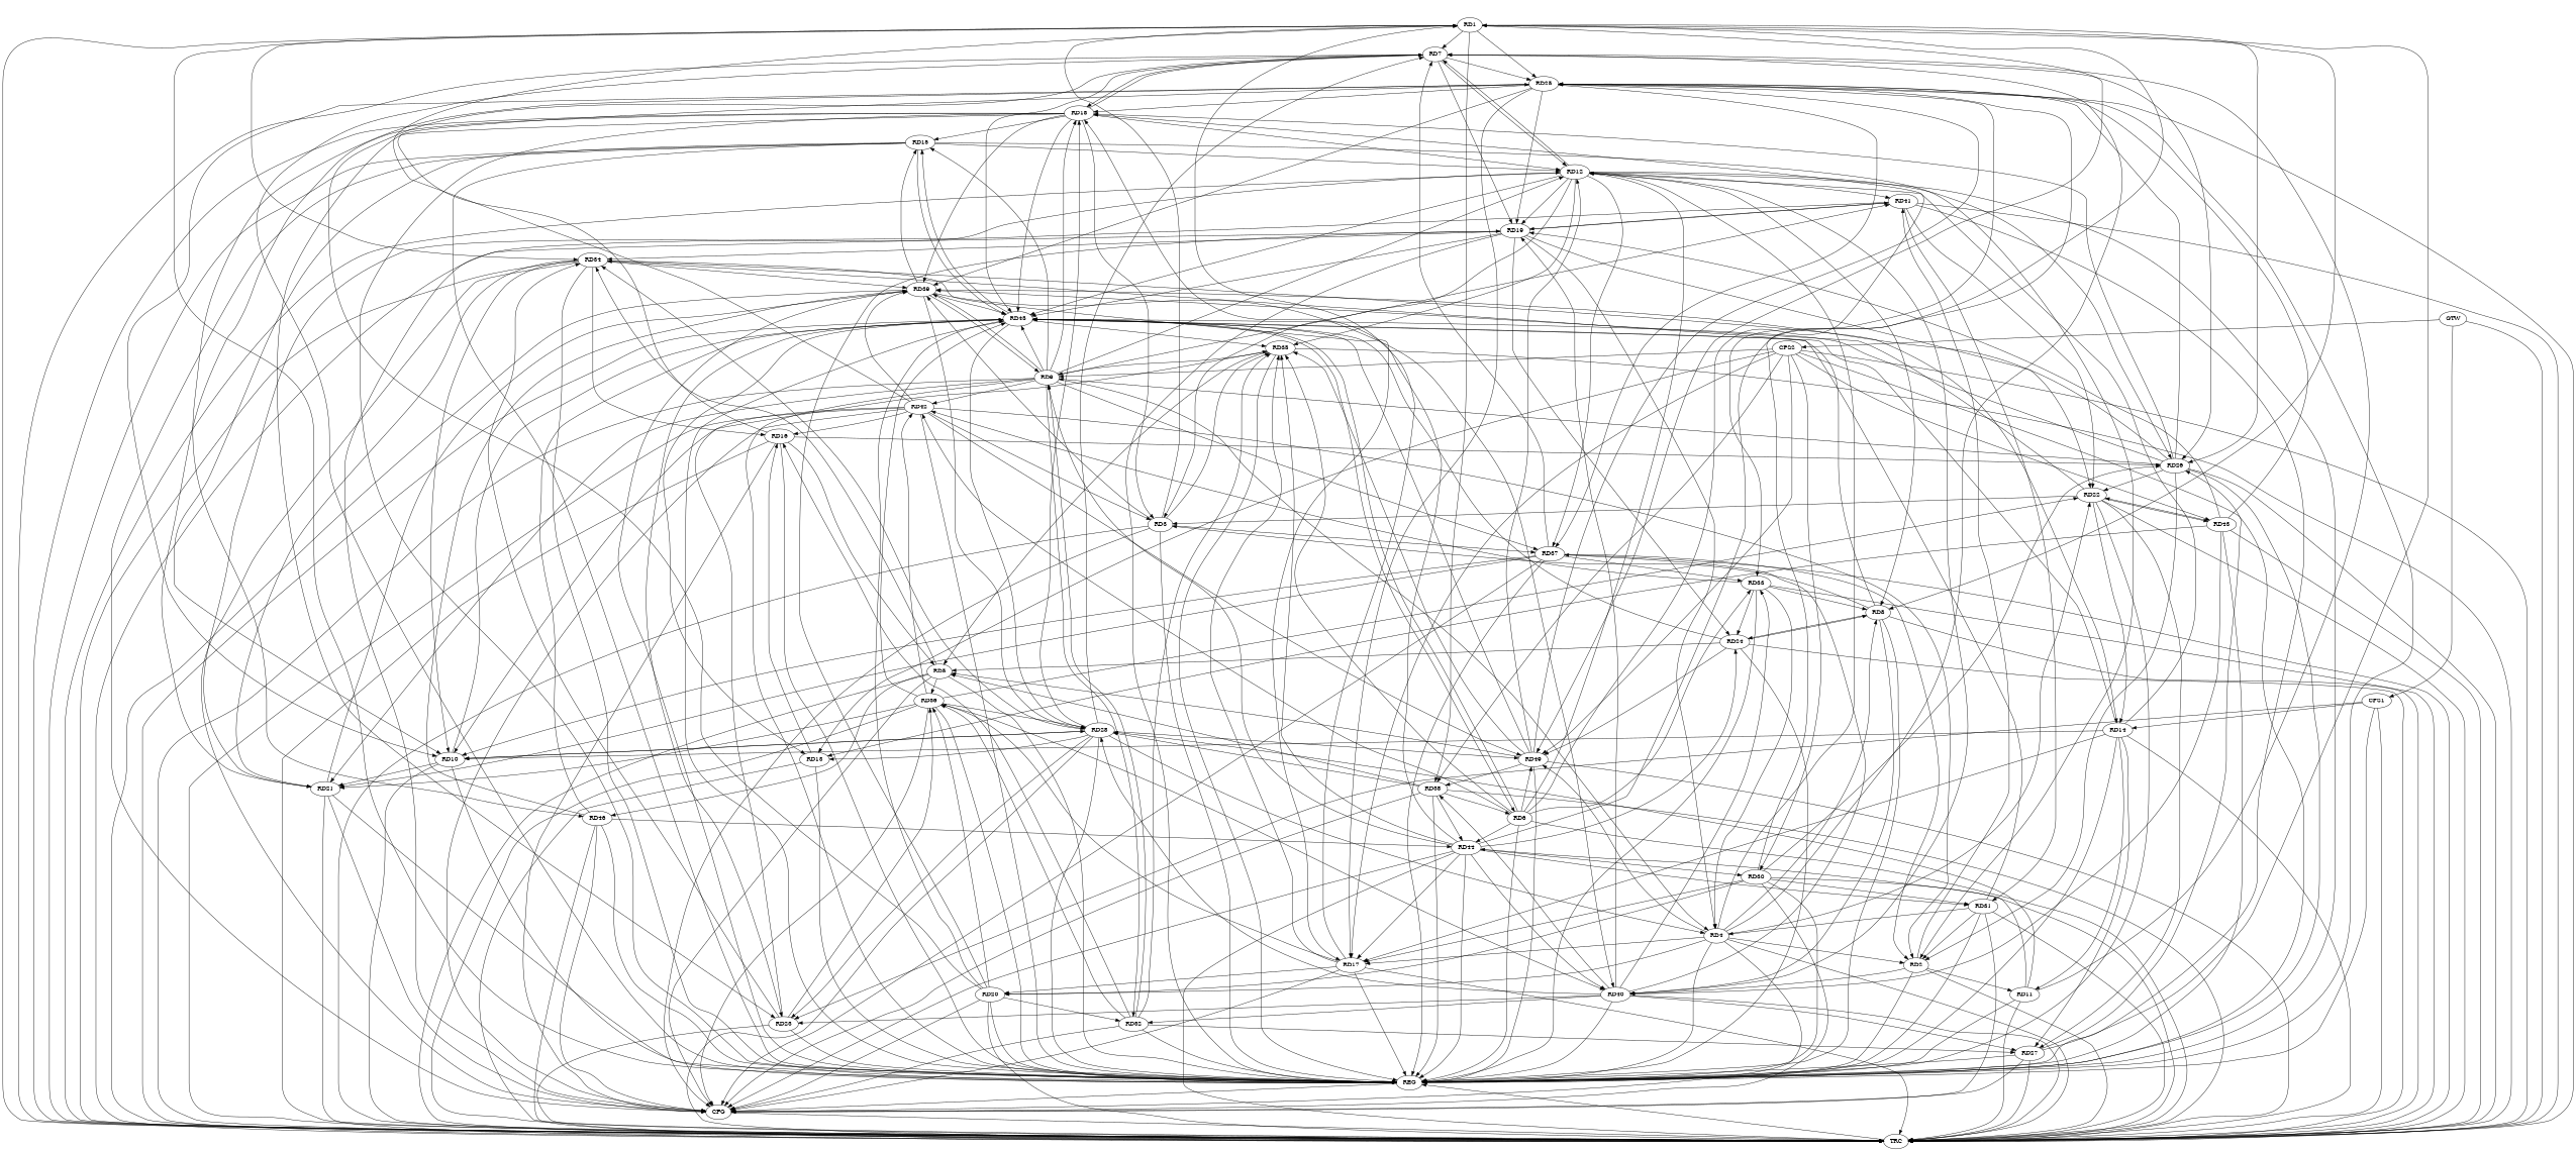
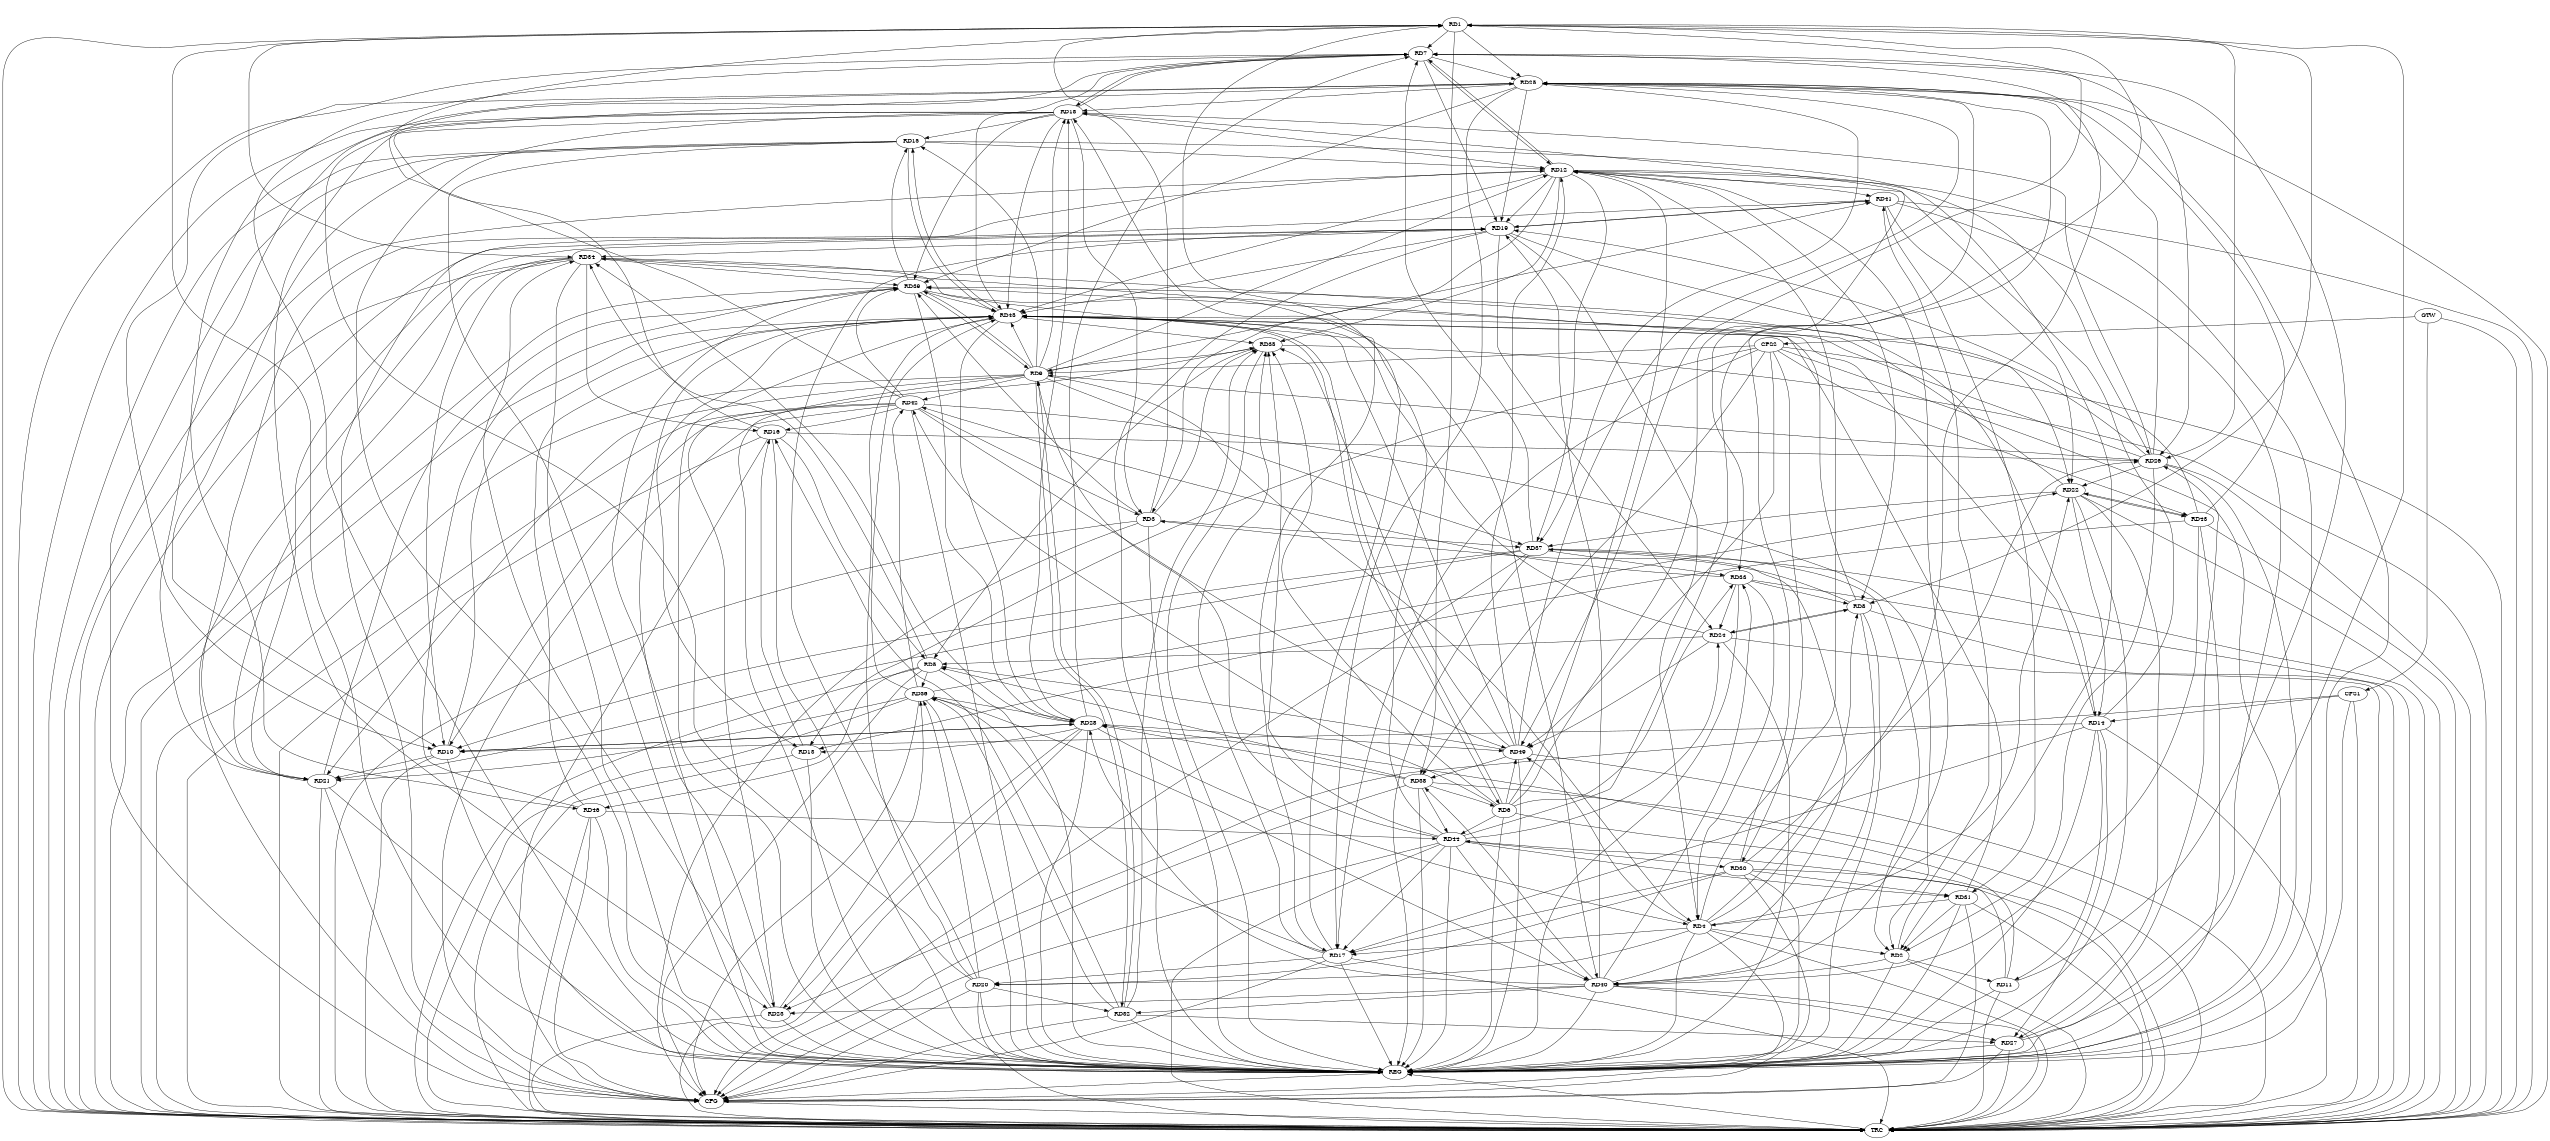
  strict digraph {
    n1 [label=RD1]
    n2 [label=RD7]
    n3 [label=RD8]
    n4 [label=RD25]
    n5 [label=RD26]
    n6 [label=RD49]
    n7 [label=RD34]
    n8 [label=RD38]
    n9 [label=REG]
    n10 [label=TRC]
    n11 [label=RD12]
    n12 [label=RD18]
    n13 [label=RD45]
    n14 [label=RD19]
    n15 [label=RD40]
    n16 [label=RD3]
    n17 [label=RD24]
    n18 [label=RD37]
    n19 [label=RD39]
    n20 [label=RD17]
    n21 [label=RD46]
    n22 [label=RD33]
    n23 [label=RD10]
    n24 [label=RD2]
    n25 [label=RD22]
    n26 [label=RD9]
    n27 [label=RD35]
    n28 [label=RD5]
    n29 [label=CFG]
    n30 [label=RD21]
    n31 [label=RD16]
    n32 [label=RD14]
    n33 [label=RD6]
    n34 [label=RD44]
    n35 [label=RD28]
    n36 [label=RD11]
    n37 [label=RD41]
    n38 [label=RD32]
    n39 [label=RD27]
    n40 [label=RD23]
    n41 [label=RD31]
    n42 [label=RD15]
    n43 [label=RD4]
    n44 [label=RD20]
    n45 [label=RD36]
    n46 [label=RD43]
    n47 [label=RD42]
    n48 [label=RD30]
    n49 [label=RD13]
    n50 [label=CPS1]
    n51 [label=CPS2]
    n52 [label=GTW]
    n1 -> n2
    n1 -> n3
    n1 -> n4
    n1 -> n5
    n1 -> n6
    n1 -> n7
    n1 -> n8
    n1 -> n9
    n1 -> n10
    n2 -> n4
    n2 -> n5
    n2 -> n9
    n2 -> n10
    n2 -> n11
    n2 -> n12
    n2 -> n13
    n2 -> n14
    n3 -> n7
    n3 -> n9
    n3 -> n10
    n3 -> n15
    n3 -> n16
    n3 -> n17
    n4 -> n9
    n4 -> n10
    n4 -> n12
    n4 -> n14
    n4 -> n18
    n4 -> n19
    n4 -> n20
    n4 -> n21
    n4 -> n22
    n4 -> n23
    n5 -> n4
    n5 -> n9
    n5 -> n10
    n5 -> n12
    n5 -> n13
    n5 -> n19
    n5 -> n24
    n5 -> n25
    n5 -> n26
    n6 -> n4
    n6 -> n8
    n6 -> n9
    n6 -> n10
    n6 -> n11
    n6 -> n13
    n6 -> n27
    n6 -> n28
    n7 -> n9
    n7 -> n10
    n7 -> n19
    n7 -> n20
    n7 -> n23
    n7 -> n29
    n7 -> n30
    n7 -> n31
    n7 -> n32
    n8 -> n9
    n8 -> n10
    n8 -> n28
    n8 -> n29
    n8 -> n33
    n8 -> n34
    n8 -> n35
    n9 -> n29
    n10 -> n9
    n11 -> n2
    n11 -> n3
    n11 -> n5
    n11 -> n9
    n11 -> n10
    n11 -> n13
    n11 -> n14
    n11 -> n15
    n11 -> n16
    n11 -> n18
    n11 -> n27
    n11 -> n37
    n12 -> n2
    n12 -> n9
    n12 -> n10
    n12 -> n11
    n12 -> n13
    n12 -> n16
    n12 -> n19
    n12 -> n30
    n12 -> n40
    n12 -> n42
    n13 -> n9
    n13 -> n10
    n13 -> n27
    n13 -> n33
    n13 -> n35
    n13 -> n40
    n13 -> n42
    n13 -> n49
    n14 -> n7
    n14 -> n9
    n14 -> n10
    n14 -> n13
    n14 -> n17
    n14 -> n25
    n14 -> n37
    n14 -> n43
    n15 -> n8
    n15 -> n9
    n15 -> n10
    n15 -> n14
    n15 -> n18
    n15 -> n22
    n15 -> n35
    n15 -> n38
    n15 -> n39
    n15 -> n40
    n16 -> n1
    n16 -> n9
    n16 -> n10
    n16 -> n18
    n16 -> n19
    n16 -> n27
    n16 -> n29
    n17 -> n3
    n17 -> n6
    n17 -> n9
    n17 -> n10
    n17 -> n13
    n17 -> n28
    n18 -> n2
    n18 -> n9
    n18 -> n10
    n18 -> n22
    n18 -> n23
    n18 -> n24
    n18 -> n29
    n18 -> n30
    n19 -> n9
    n19 -> n10
    n19 -> n13
    n19 -> n15
    n19 -> n26
    n19 -> n35
    n19 -> n42
    n20 -> n1
    n20 -> n9
    n20 -> n10
    n20 -> n27
    n20 -> n29
    n20 -> n44
    n20 -> n45
    n21 -> n9
    n21 -> n10
    n21 -> n13
    n21 -> n19
    n21 -> n29
    n21 -> n34
    n22 -> n3
    n22 -> n9
    n22 -> n10
    n22 -> n17
    n22 -> n43
    n22 -> n47
    n23 -> n9
    n23 -> n10
    n23 -> n13
    n23 -> n30
    n23 -> n35
    n24 -> n9
    n24 -> n10
    n24 -> n15
    n24 -> n36
    n24 -> n37
    n25 -> n9
    n25 -> n10
-   n25 -> n16
+   n25 -> n18
    n25 -> n19
    n25 -> n32
    n25 -> n39
    n25 -> n46
    n26 -> n9
    n26 -> n10
    n26 -> n11
    n26 -> n12
    n26 -> n13
    n26 -> n18
    n26 -> n19
    n26 -> n30
    n26 -> n37
    n26 -> n38
    n26 -> n42
    n26 -> n43
    n26 -> n47
    n27 -> n9
    n27 -> n10
    n27 -> n26
    n27 -> n28
    n28 -> n7
    n28 -> n9
    n28 -> n10
    n28 -> n21
    n28 -> n29
    n28 -> n45
    n29 -> n10
    n30 -> n9
    n30 -> n10
    n30 -> n11
+   n30 -> n14
    n30 -> n19
    n30 -> n29
    n31 -> n4
    n31 -> n5
    n31 -> n9
    n31 -> n10
    n31 -> n28
    n31 -> n29
    n32 -> n9
    n32 -> n10
    n32 -> n11
    n32 -> n13
    n32 -> n20
    n32 -> n23
    n32 -> n36
    n32 -> n39
    n33 -> n6
    n33 -> n9
    n33 -> n10
    n33 -> n11
    n33 -> n12
    n33 -> n13
    n33 -> n22
    n33 -> n27
    n33 -> n34
    n33 -> n47
    n34 -> n1
    n34 -> n9
    n34 -> n10
    n34 -> n12
    n34 -> n15
    n34 -> n17
    n34 -> n20
    n34 -> n26
    n34 -> n27
    n34 -> n29
    n34 -> n41
    n34 -> n48
    n35 -> n2
    n35 -> n6
    n35 -> n7
    n35 -> n9
    n35 -> n10
    n35 -> n12
    n35 -> n23
    n35 -> n40
    n35 -> n43
    n35 -> n49
    n36 -> n2
    n36 -> n9
    n36 -> n10
    n36 -> n34
    n36 -> n35
    n37 -> n9
    n37 -> n10
    n37 -> n14
    n37 -> n25
    n37 -> n29
    n37 -> n41
    n38 -> n9
    n38 -> n26
    n38 -> n27
    n38 -> n29
    n38 -> n31
    n38 -> n39
    n38 -> n45
    n39 -> n1
    n39 -> n5
    n39 -> n9
    n39 -> n10
    n39 -> n29
    n40 -> n7
    n40 -> n9
    n40 -> n10
    n40 -> n27
    n40 -> n45
    n41 -> n9
    n41 -> n10
    n41 -> n13
    n41 -> n24
    n41 -> n29
    n41 -> n43
    n42 -> n9
    n42 -> n10
    n42 -> n11
    n42 -> n13
    n42 -> n23
    n42 -> n24
    n42 -> n29
    n43 -> n2
    n43 -> n3
    n43 -> n6
    n43 -> n9
    n43 -> n10
    n43 -> n11
    n43 -> n20
    n43 -> n24
    n43 -> n25
    n43 -> n29
    n43 -> n44
    n44 -> n2
    n44 -> n9
    n44 -> n10
    n44 -> n13
    n44 -> n14
    n44 -> n29
    n44 -> n38
    n44 -> n45
    n45 -> n9
    n45 -> n10
    n45 -> n13
    n45 -> n15
    n45 -> n25
    n45 -> n29
    n45 -> n30
    n45 -> n35
    n45 -> n47
    n46 -> n4
    n46 -> n9
    n46 -> n10
    n46 -> n14
    n46 -> n15
    n46 -> n25
    n46 -> n49
    n47 -> n1
    n47 -> n6
    n47 -> n9
    n47 -> n10
    n47 -> n16
    n47 -> n19
    n47 -> n23
    n47 -> n24
    n47 -> n29
    n47 -> n31
    n48 -> n4
    n48 -> n5
    n48 -> n9
    n48 -> n10
    n48 -> n20
    n48 -> n29
    n48 -> n41
    n48 -> n44
    n49 -> n9
    n49 -> n10
    n49 -> n31
    n50 -> n9
    n50 -> n10
    n50 -> n32
    n50 -> n40
    n51 -> n6
    n51 -> n8
    n51 -> n9
    n51 -> n10
    n51 -> n20
    n51 -> n26
    n51 -> n46
    n51 -> n48
    n51 -> n49
    n52 -> n10
    n52 -> n50
    n52 -> n51
  }
